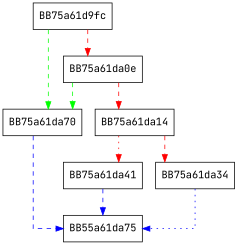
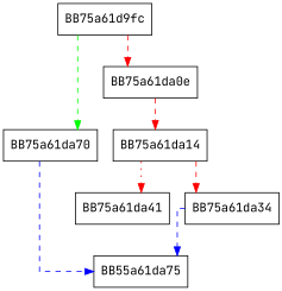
  digraph {
    fontname="JetBrains Mono"
    splines=ortho
    node [fontname="JetBrains Mono" shape=box]
    edge [color=red fontname="JetBrains Mono" style=dashed]
    BB75a61d9fc
    BB75a61da70
    BB75a61da0e
    n4 [label=BB55a61da75]
    BB75a61da14
    BB75a61da41
    BB75a61da34
    BB75a61d9fc -> BB75a61da70 [color=green]
    BB75a61d9fc -> BB75a61da0e
    BB75a61da70 -> n4 [color=blue]
-   BB75a61da0e -> BB75a61da70 [color=green]
    BB75a61da0e -> BB75a61da14
    BB75a61da14 -> BB75a61da41 [style=dotted]
    BB75a61da14 -> BB75a61da34
-   BB75a61da41 -> n4 [color=blue]
-   BB75a61da34 -> n4 [color=blue style=dotted]
+   BB75a61da34 -> n4 [color=blue]
  }
